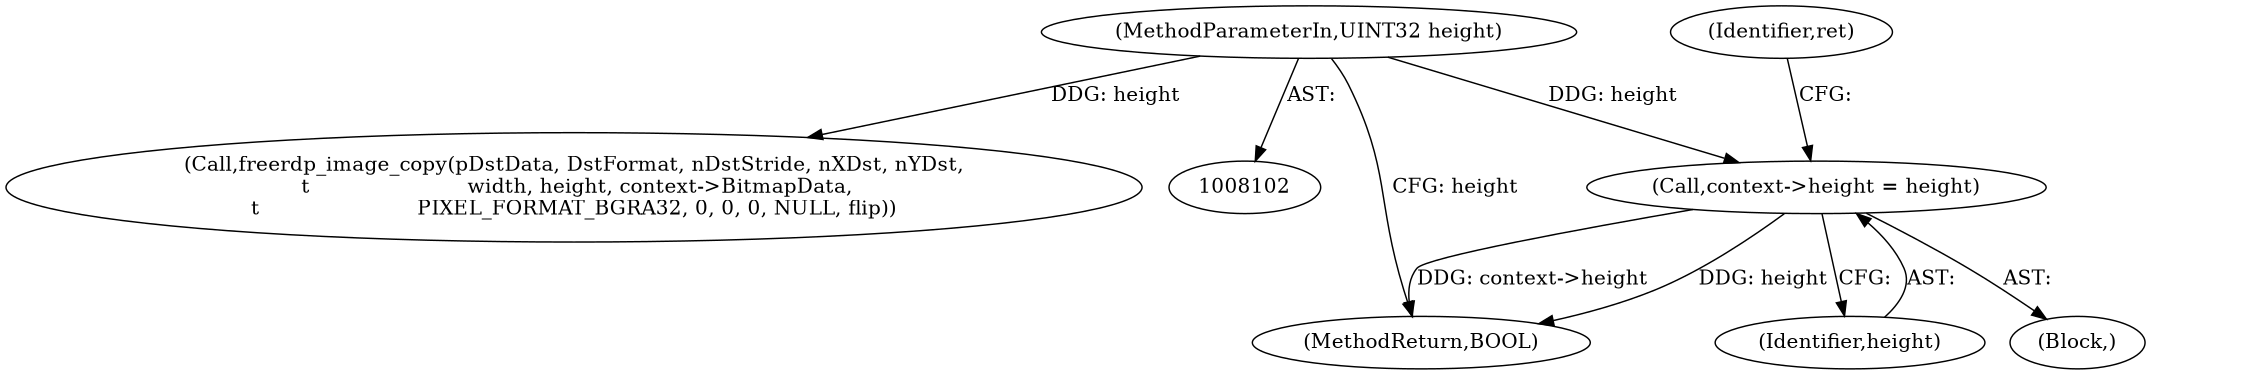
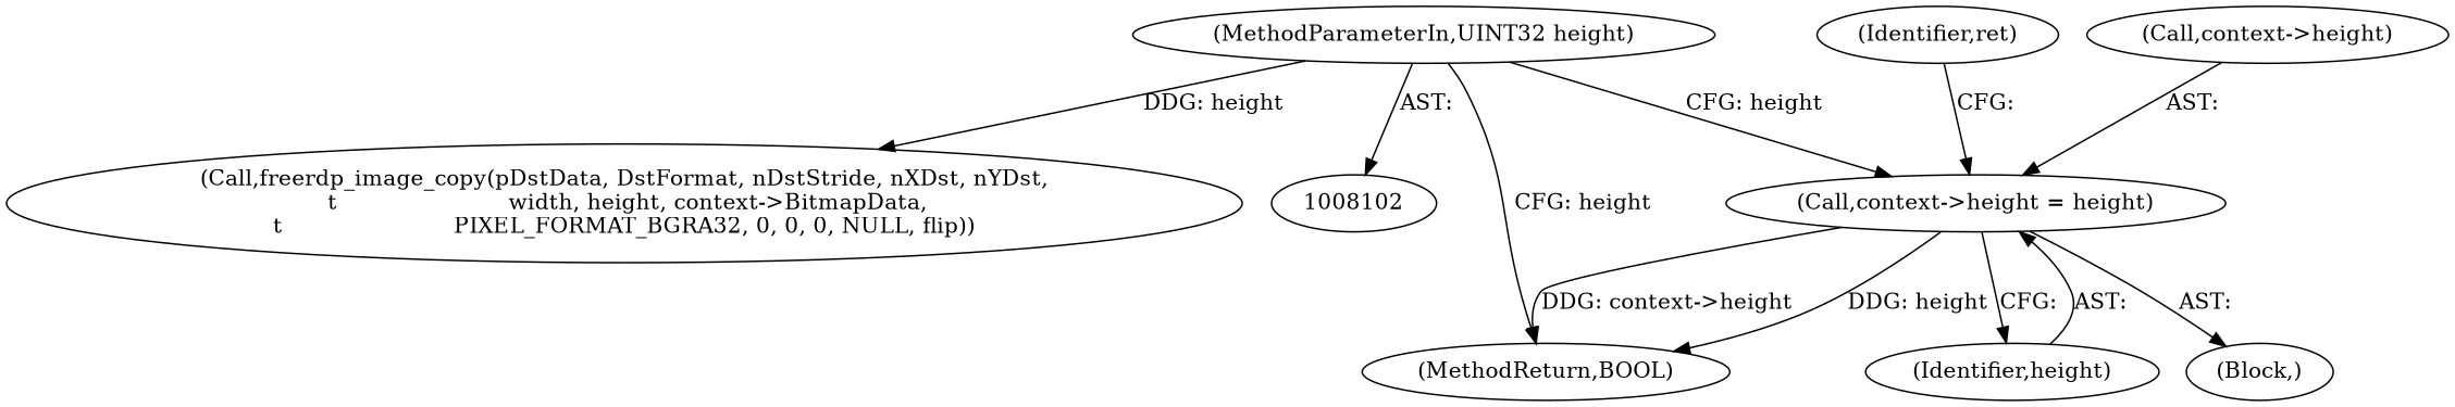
  digraph {
    n1 [label="(Call,context->height = height)"]
    n2 [label="(MethodReturn,BOOL)"]
    n3 [label="(Identifier,height)"]
    n4 [label="(Block,)"]
    n5 [label="(MethodParameterIn,UINT32 height)"]
    n6 [label="(Call,freerdp_image_copy(pDstData, DstFormat, nDstStride, nXDst, nYDst,\n \t                        width, height, context->BitmapData,\n\t                        PIXEL_FORMAT_BGRA32, 0, 0, 0, NULL, flip))"]
    n7 [label=1008102]
    n8 [label="(Identifier,ret)"]
+   n9 [label="(Call,context->height)"]
    n1 -> n2 [label="DDG: height"]
    n1 -> n2 [label="DDG: context->height"]
    n1 -> n3 [label="CFG: "]
    n1 -> n4 [label="AST: "]
    n3 -> n1 [label="AST: "]
-   n5 -> n1 [label="DDG: height"]
+   n5 -> n1 [label="CFG: height"]
    n5 -> n2 [label="CFG: height"]
    n5 -> n6 [label="DDG: height"]
    n5 -> n7 [label="AST: "]
    n8 -> n1 [label="CFG: "]
+   n9 -> n1 [label="AST: "]
  }
